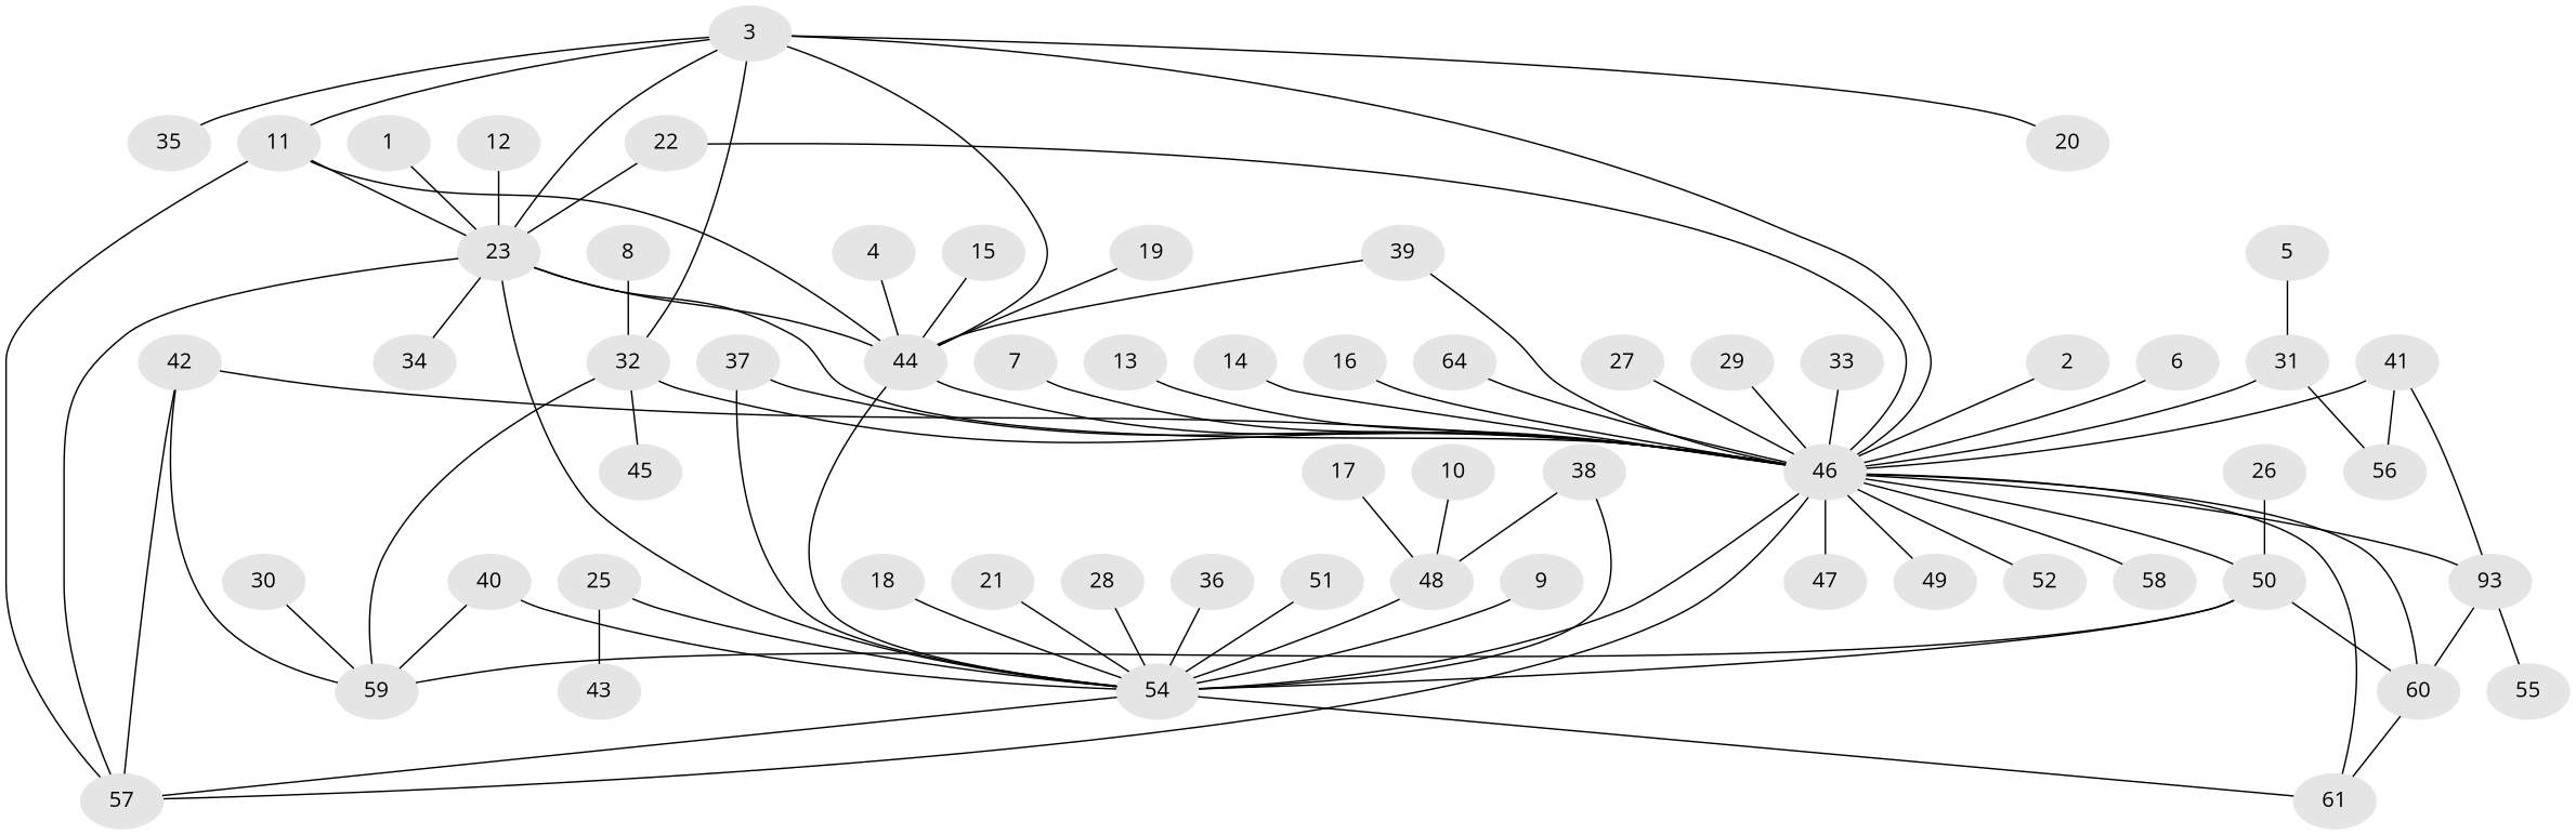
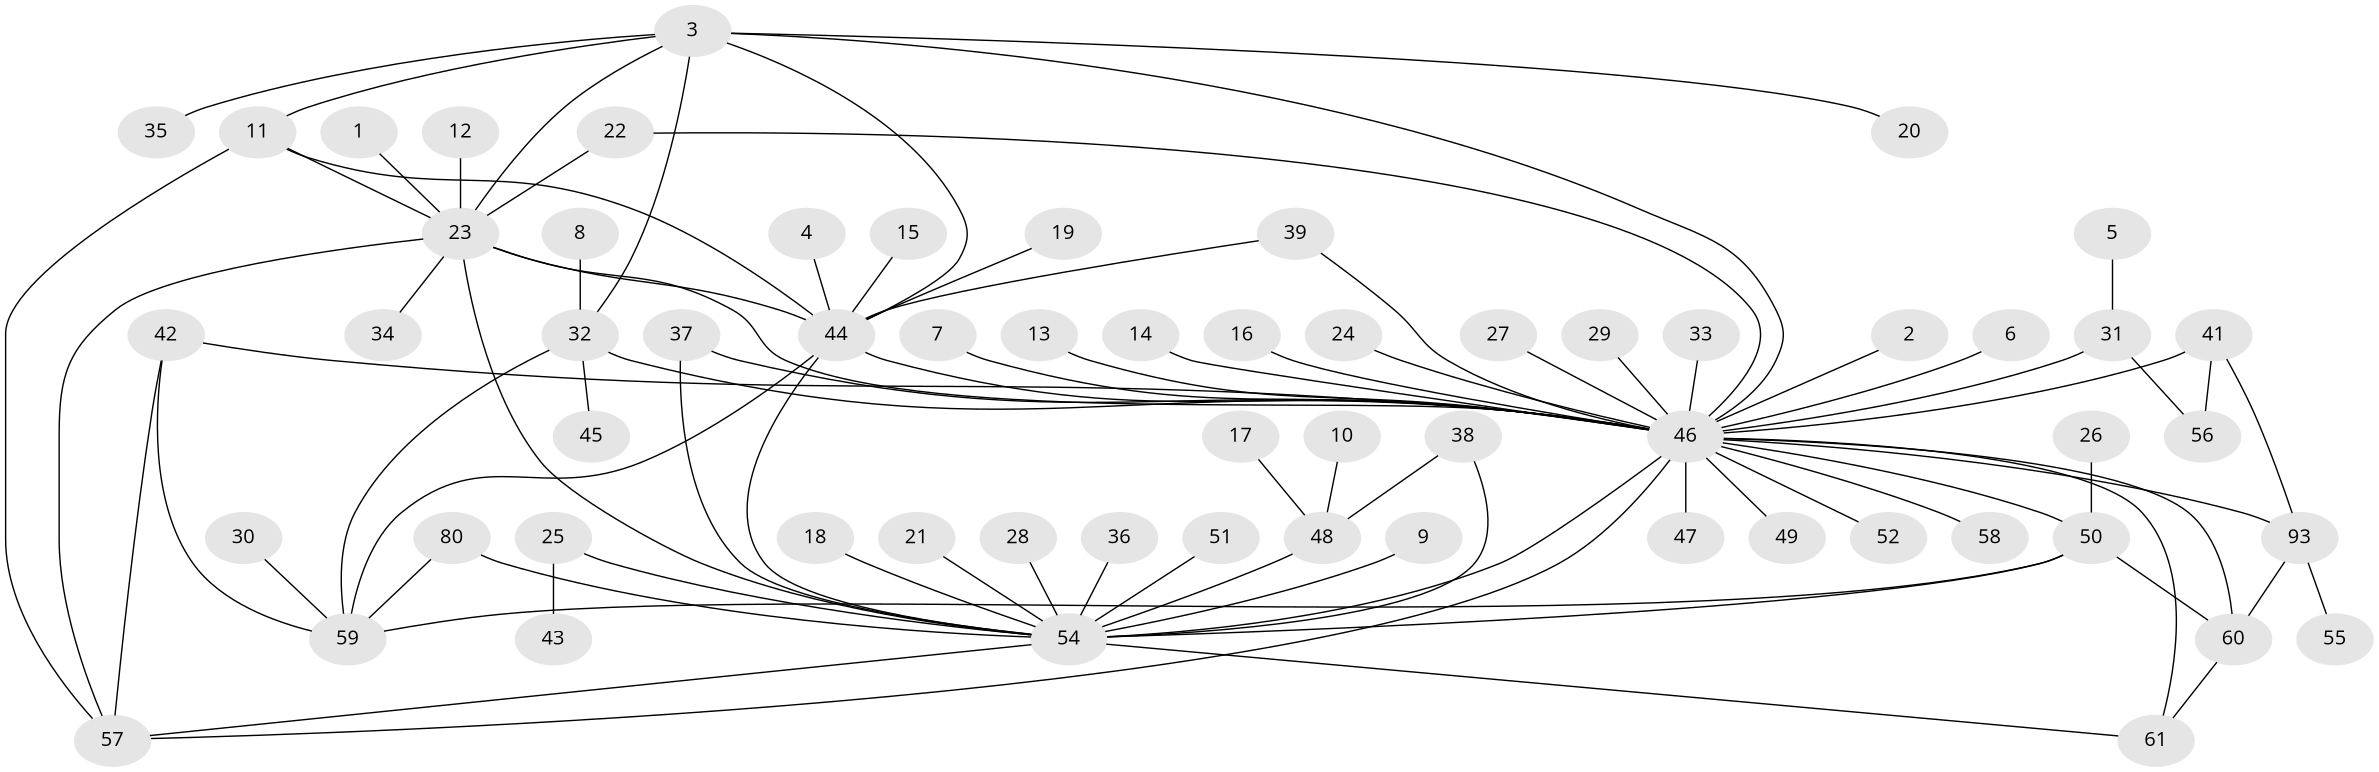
  graph {
    fontname="Open Sans"
    node [color=gray90 fontname="Open Sans" style=filled]
    edge [fontname="Open Sans" weight=1.0]
    1
    23
    46
    44
    54
    57
    34
    2
    50
    n10 [label=93]
    47
    49
    52
    58
    60
    61
    3
    11
    20
    32
    35
    59
    45
    4
    5
    31
    56
    6
    7
    8
    9
    10
    48
    12
    13
    14
    15
    16
    17
    18
    19
    21
    22
-   24 [label=64]
+   24
    25
    43
    26
    27
    28
    29
    30
    33
    36
    37
    38
    39
-   40
+   40 [label=80]
    41
    55
    42
    51
    1 -- 23
    23 -- 46
    23 -- 44
    23 -- 54
    23 -- 57
    23 -- 34
    46 -- 54 [weight=2.0]
    46 -- 57
    46 -- 50
    46 -- n10 [weight=2.0]
    46 -- 47
    46 -- 49
    46 -- 52
    46 -- 58
    46 -- 60 [weight=2.0]
    46 -- 61
    44 -- 46
    44 -- 54
+   44 -- 59
    54 -- 57
    54 -- 61
    2 -- 46
    50 -- 54 [weight=2.0]
    50 -- 60
    50 -- 59
    n10 -- 60
    n10 -- 55
    60 -- 61
    3 -- 23
    3 -- 46
    3 -- 44
    3 -- 11
    3 -- 20
    3 -- 32
    3 -- 35
    11 -- 23
    11 -- 44
    11 -- 57
    32 -- 46 [weight=3.0]
    32 -- 59
    32 -- 45
    4 -- 44
    5 -- 31
    31 -- 46
    31 -- 56
    6 -- 46
    7 -- 46
    8 -- 32
    9 -- 54
    10 -- 48
    48 -- 54
    12 -- 23
    13 -- 46
    14 -- 46
    15 -- 44
    16 -- 46
    17 -- 48
    18 -- 54
    19 -- 44
    21 -- 54
    22 -- 23
    22 -- 46
    24 -- 46
    25 -- 54 [weight=2.0]
    25 -- 43
    26 -- 50
    27 -- 46
    28 -- 54
    29 -- 46
    30 -- 59
    33 -- 46
    36 -- 54
    37 -- 46
    37 -- 54
    38 -- 54
    38 -- 48
    39 -- 46
    39 -- 44
    40 -- 54
    40 -- 59
    41 -- 46 [weight=3.0]
    41 -- n10
    41 -- 56
    42 -- 46
    42 -- 57
    42 -- 59
    51 -- 54
  }
